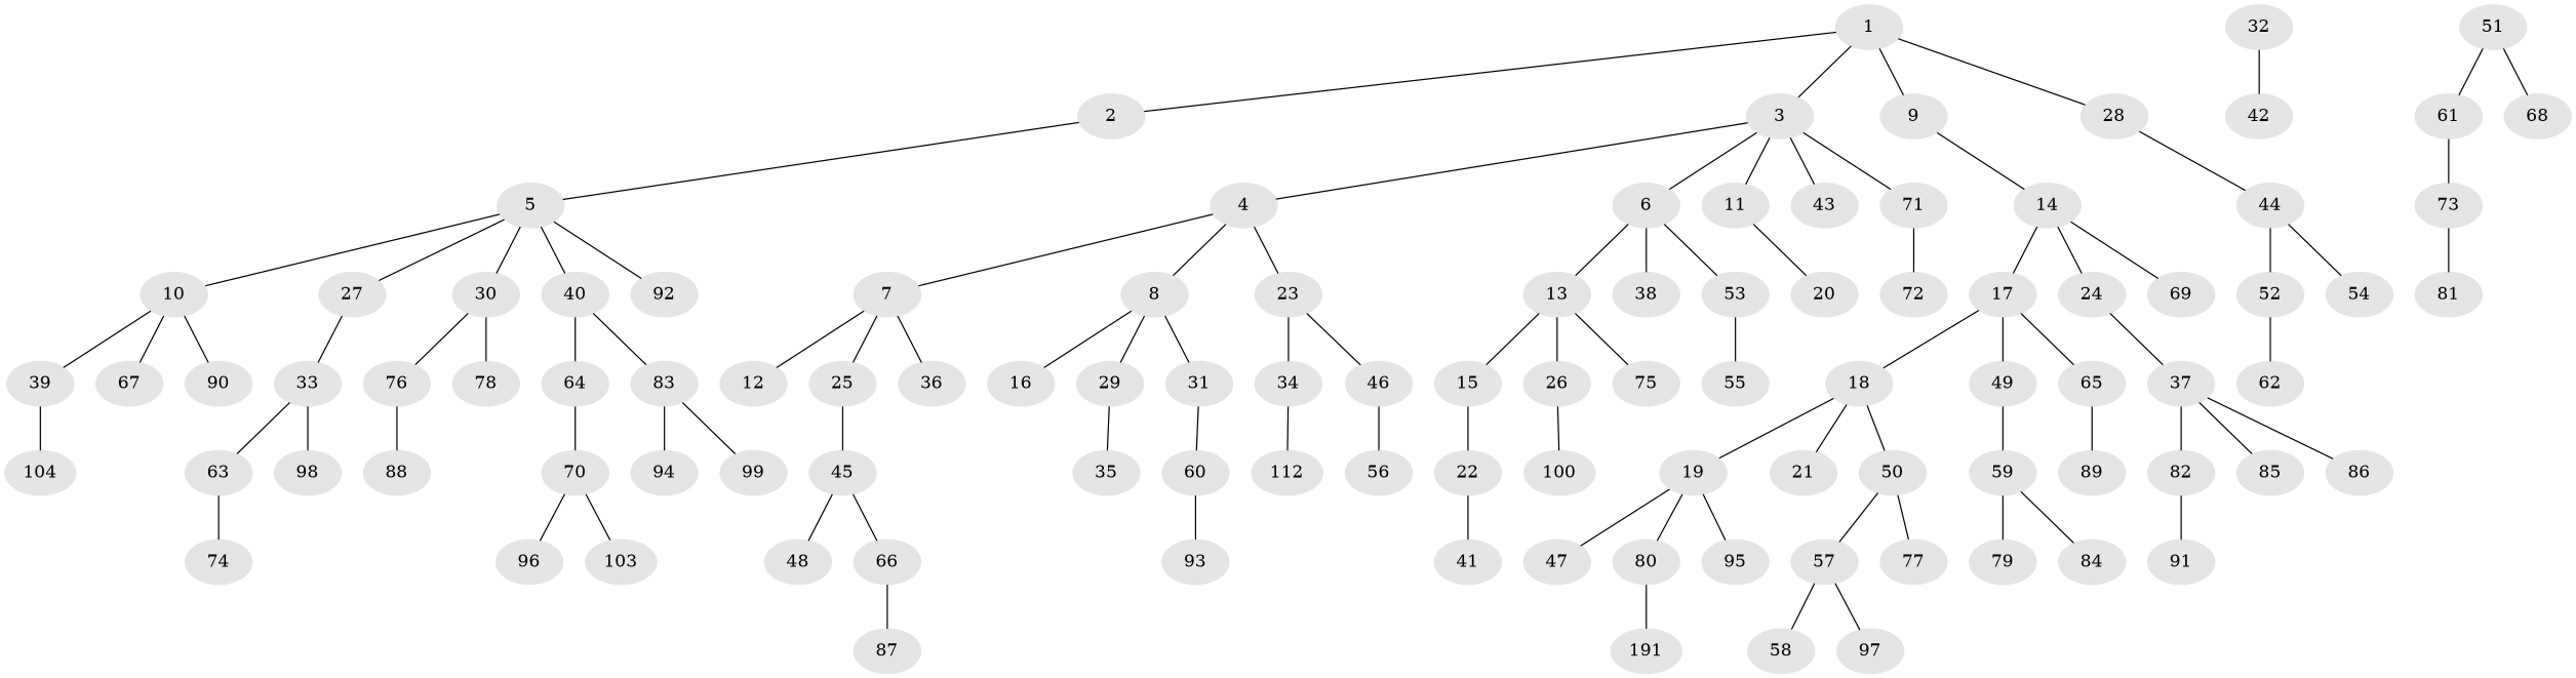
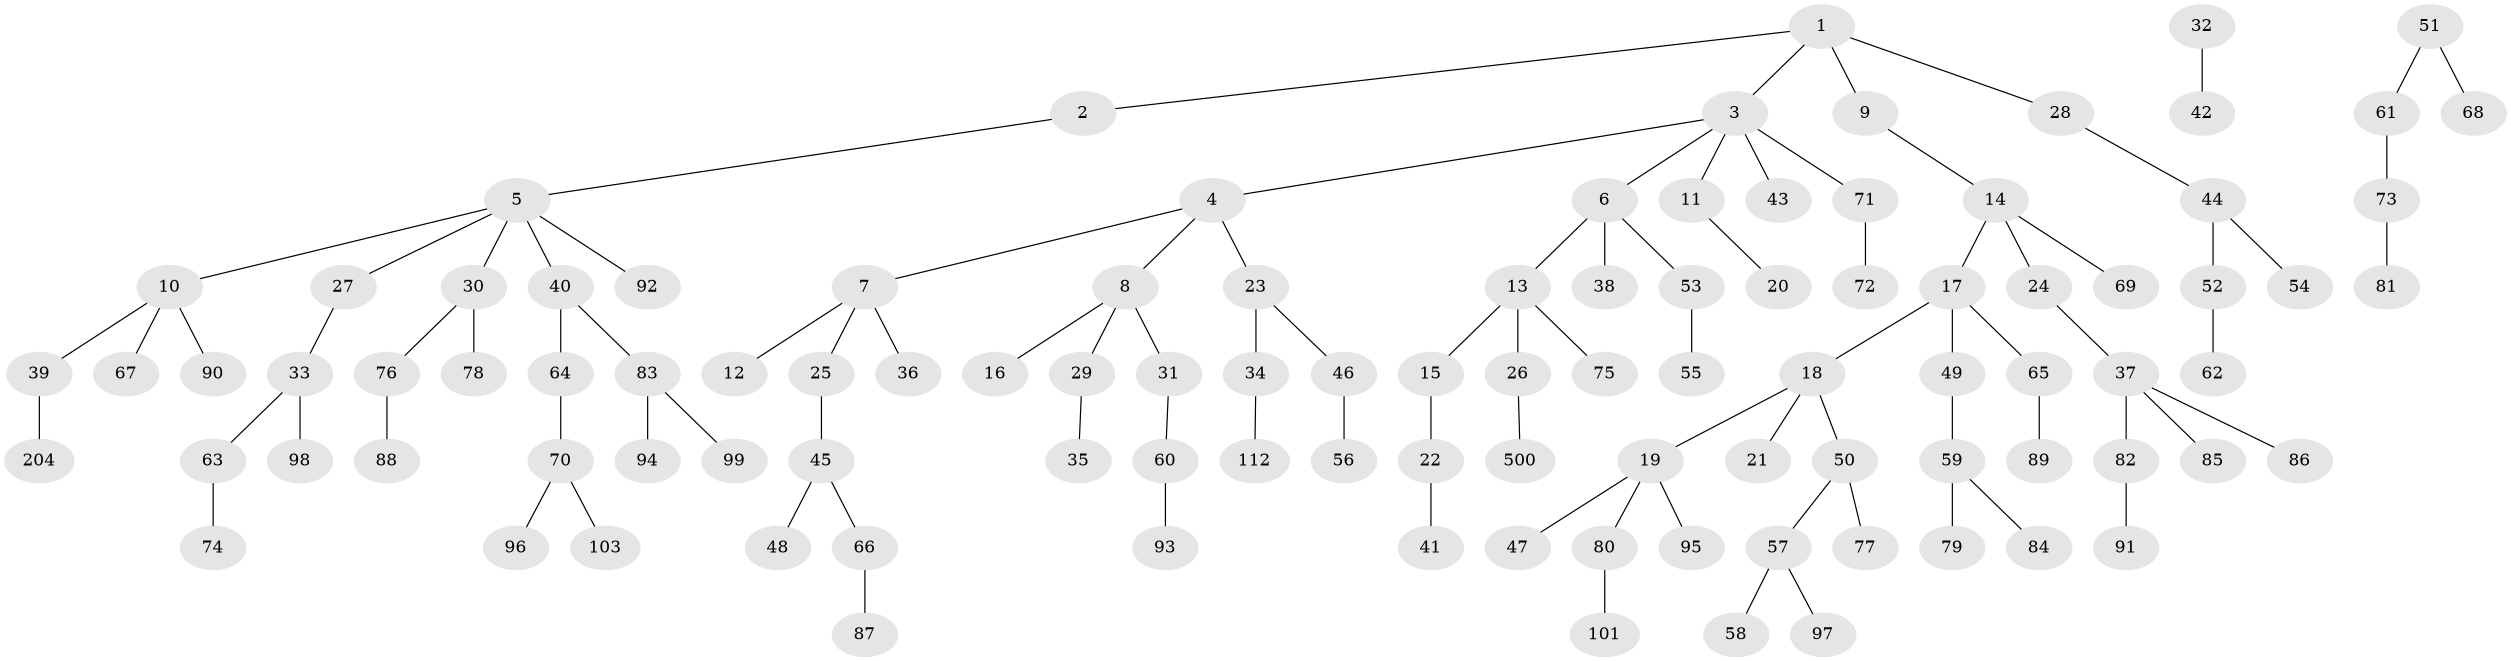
  graph {
    node [color=gray90 style=filled]
    1
    2
    3
    9
    28
    5
    4
    6
    11
    43
    71
    14
    44
    10
    27
    30
    40
    92
    32
    42
    7
    8
    23
    13
    38
    53
    20
    72
    12
    25
    36
    16
    29
    31
    34
    46
    39
    67
    90
    33
    76
    78
    64
    83
    15
    26
    75
    55
    45
    35
    60
    17
    24
    69
-   104
+   104 [label=204]
    22
-   100
+   100 [label=500]
    18
    49
    65
    19
    21
    50
    37
    41
    59
    89
    47
    80
    95
    57
    77
-   101 [label=191]
+   101
    n74 [label=112]
    56
    82
    85
    86
    48
    66
    63
    98
    52
    54
    88
    93
    74
    91
    70
    94
    99
    51
    61
    68
    62
    87
    79
    84
    58
    97
    73
    81
    96
    103
    1 -- 2
    1 -- 3
    1 -- 9
    1 -- 28
    2 -- 5
    3 -- 4
    3 -- 6
    3 -- 11
    3 -- 43
    3 -- 71
    9 -- 14
    28 -- 44
    5 -- 10
    5 -- 27
    5 -- 30
    5 -- 40
    5 -- 92
    4 -- 7
    4 -- 8
    4 -- 23
    6 -- 13
    6 -- 38
    6 -- 53
    11 -- 20
    71 -- 72
    14 -- 17
    14 -- 24
    14 -- 69
    44 -- 52
    44 -- 54
    10 -- 39
    10 -- 67
    10 -- 90
    27 -- 33
    30 -- 76
    30 -- 78
    40 -- 64
    40 -- 83
    32 -- 42
    7 -- 12
    7 -- 25
    7 -- 36
    8 -- 16
    8 -- 29
    8 -- 31
    23 -- 34
    23 -- 46
    13 -- 15
    13 -- 26
    13 -- 75
    53 -- 55
    25 -- 45
    29 -- 35
    31 -- 60
    34 -- n74
    46 -- 56
    39 -- 104
    33 -- 63
    33 -- 98
    76 -- 88
    64 -- 70
    83 -- 94
    83 -- 99
    15 -- 22
    26 -- 100
    45 -- 48
    45 -- 66
    60 -- 93
    17 -- 18
    17 -- 49
    17 -- 65
    24 -- 37
    22 -- 41
    18 -- 19
    18 -- 21
    18 -- 50
    49 -- 59
    65 -- 89
    19 -- 47
    19 -- 80
    19 -- 95
    50 -- 57
    50 -- 77
    37 -- 82
    37 -- 85
    37 -- 86
    59 -- 79
    59 -- 84
    80 -- 101
    57 -- 58
    57 -- 97
    82 -- 91
    66 -- 87
    63 -- 74
    52 -- 62
    70 -- 96
    70 -- 103
    51 -- 61
    51 -- 68
    61 -- 73
    73 -- 81
  }
